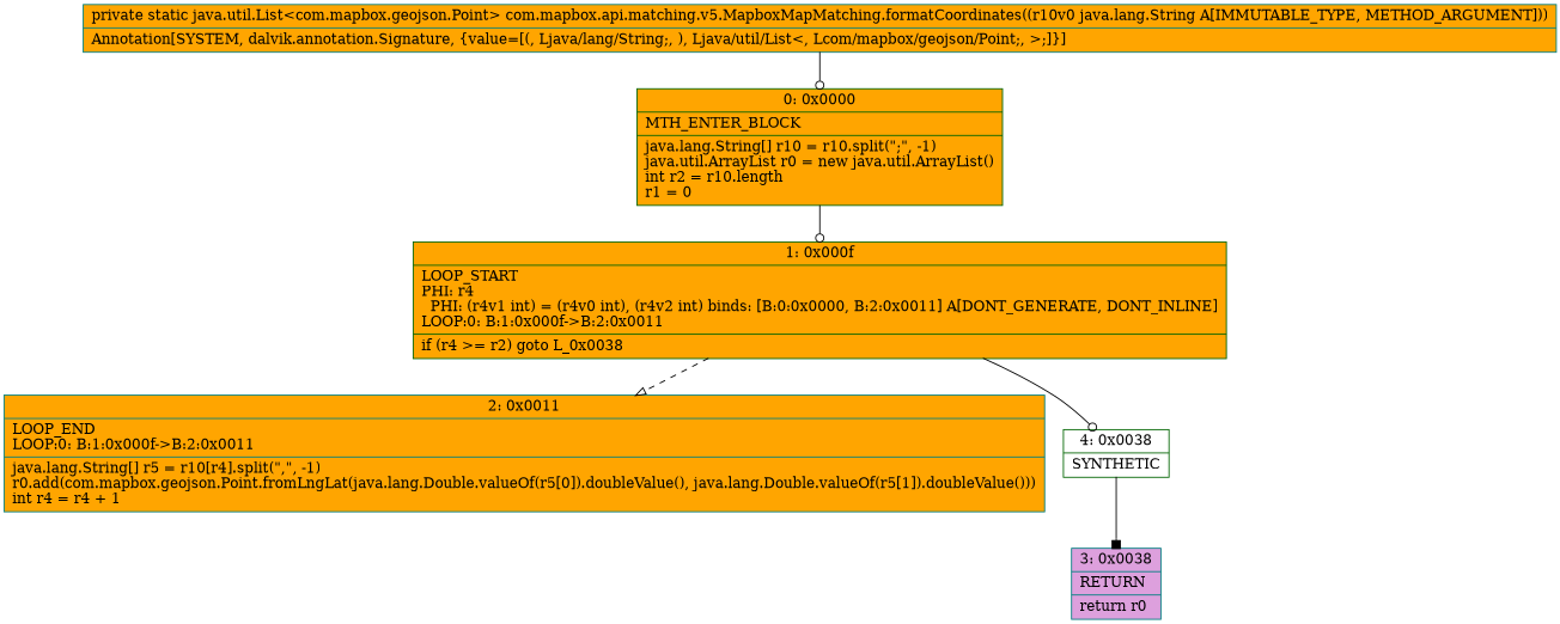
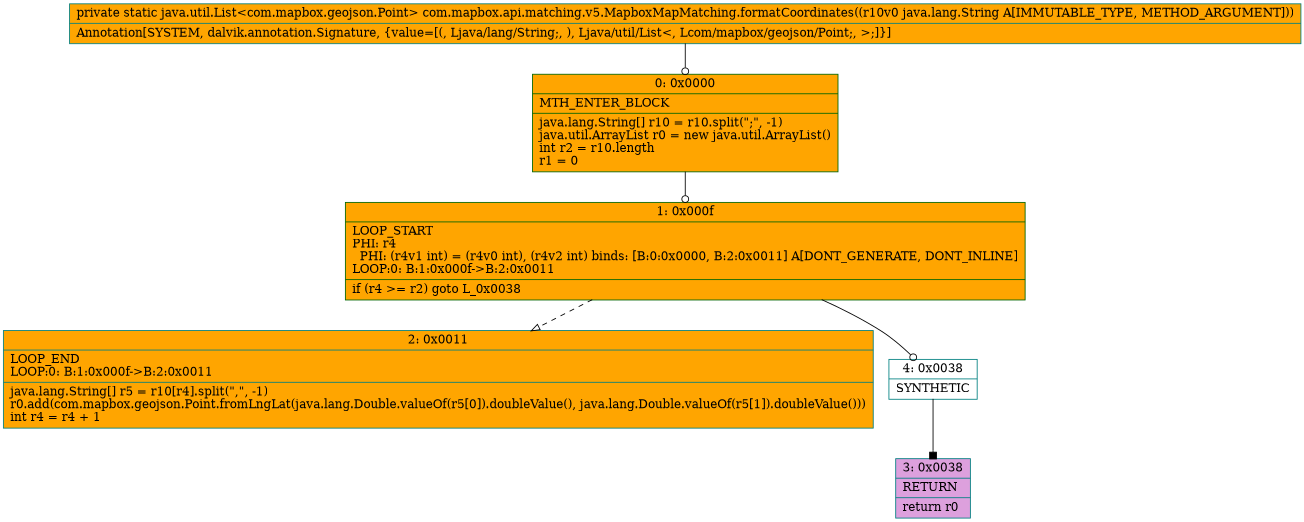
  digraph {
    node [color=teal fillcolor=orange shape=record style=filled]
    edge [arrowhead=odot]
    n1 [color=darkgreen label="{0\:\ 0x0000|MTH_ENTER_BLOCK\l|java.lang.String[] r10 = r10.split(\";\", \-1)\ljava.util.ArrayList r0 = new java.util.ArrayList()\lint r2 = r10.length\lr1 = 0\l}"]
    n2 [color=darkgreen label="{1\:\ 0x000f|LOOP_START\lPHI: r4 \l  PHI: (r4v1 int) = (r4v0 int), (r4v2 int) binds: [B:0:0x0000, B:2:0x0011] A[DONT_GENERATE, DONT_INLINE]\lLOOP:0: B:1:0x000f\-\>B:2:0x0011\l|if (r4 \>= r2) goto L_0x0038\l}"]
    n3 [label="{2\:\ 0x0011|LOOP_END\lLOOP:0: B:1:0x000f\-\>B:2:0x0011\l|java.lang.String[] r5 = r10[r4].split(\",\", \-1)\lr0.add(com.mapbox.geojson.Point.fromLngLat(java.lang.Double.valueOf(r5[0]).doubleValue(), java.lang.Double.valueOf(r5[1]).doubleValue()))\lint r4 = r4 + 1\l}"]
-   n4 [color=darkgreen fillcolor=white label="{4\:\ 0x0038|SYNTHETIC\l}"]
+   n4 [fillcolor=white label="{4\:\ 0x0038|SYNTHETIC\l}"]
    n5 [fillcolor=plum label="{3\:\ 0x0038|RETURN\l|return r0\l}"]
    n6 [label="{private static java.util.List\<com.mapbox.geojson.Point\> com.mapbox.api.matching.v5.MapboxMapMatching.formatCoordinates((r10v0 java.lang.String A[IMMUTABLE_TYPE, METHOD_ARGUMENT]))  | Annotation[SYSTEM, dalvik.annotation.Signature, \{value=[(, Ljava\/lang\/String;, ), Ljava\/util\/List\<, Lcom\/mapbox\/geojson\/Point;, \>;]\}]\l}"]
    n1 -> n2
    n2 -> n3 [arrowhead=onormal style=dashed]
    n2 -> n4
    n4 -> n5 [arrowhead=box]
    n6 -> n1
  }
